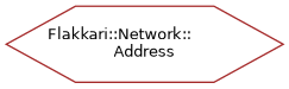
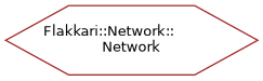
  digraph {
    rankdir=LR
-   n1 [color=brown fillcolor=white fontname=Helvetica fontsize=10 height=0.2 label="Flakkari::Network::\lAddress" shape=hexagon style=filled width=0.4]
+   n1 [color=brown fillcolor=white fontname=Helvetica fontsize=10 height=0.2 label="Flakkari::Network::\lNetwork" shape=hexagon style=filled width=0.4]
  }
